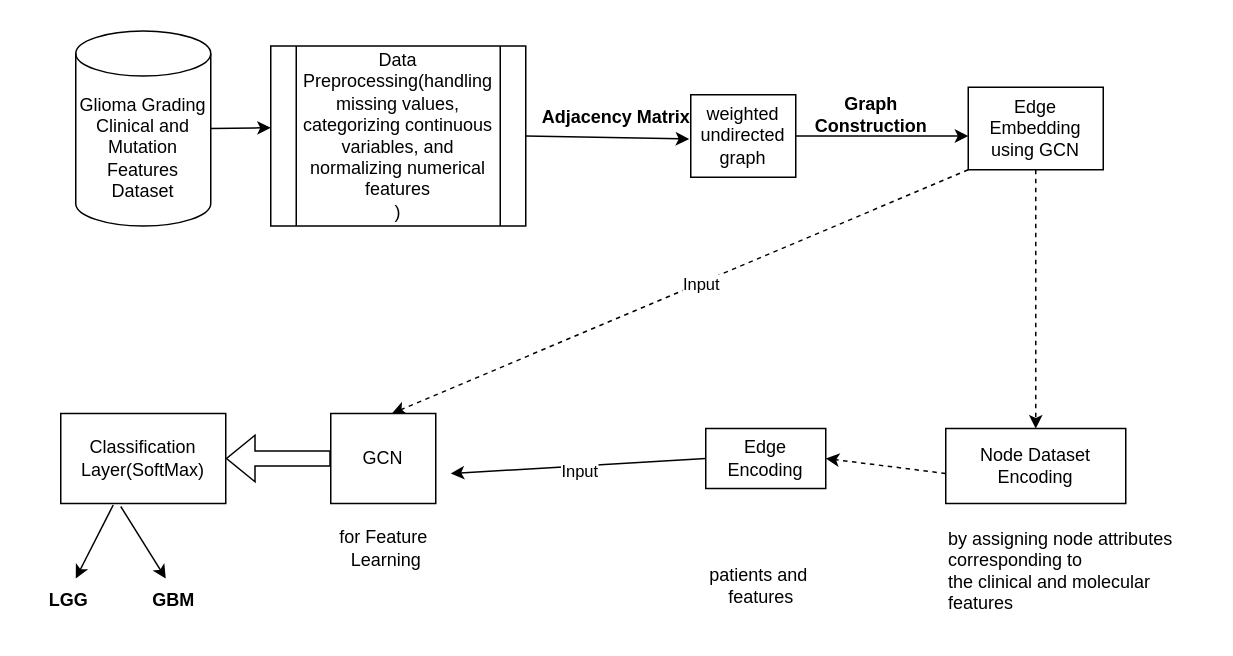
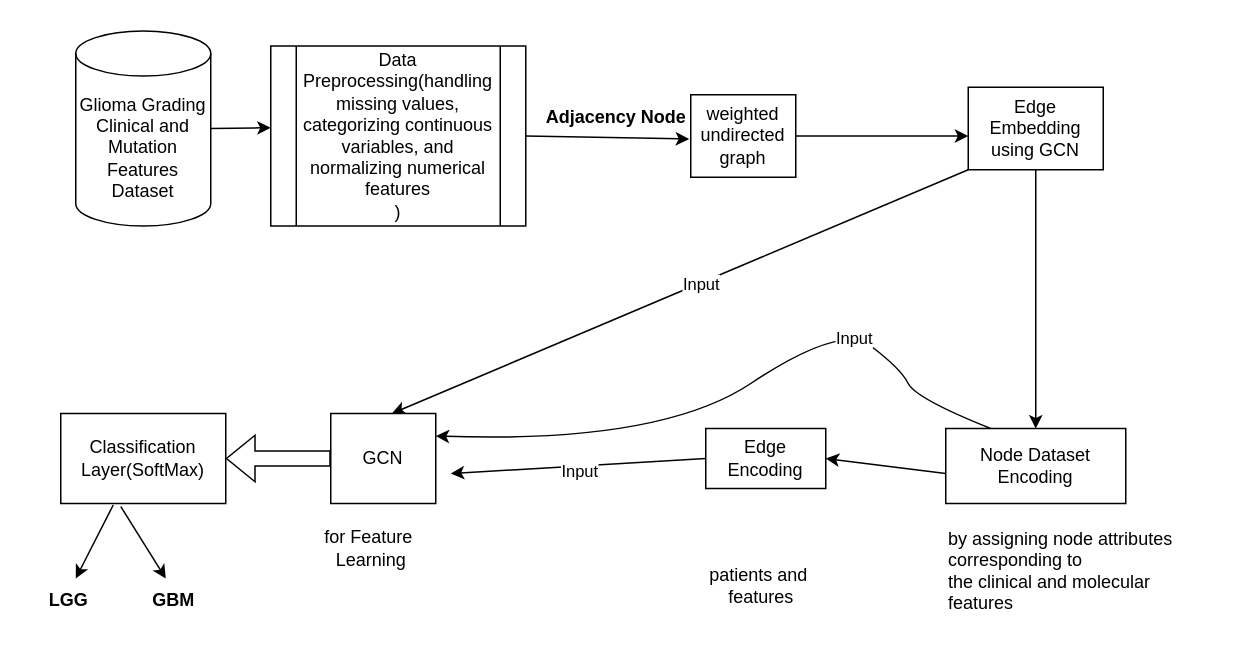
  <mxCell id="0" />
  <mxCell id="1" parent="0" />
  <mxCell id="2" value="Glioma Grading Clinical and Mutation Features&lt;br&gt;Dataset" style="shape=cylinder3;whiteSpace=wrap;html=1;boundedLbl=1;backgroundOutline=1;size=15;" parent="1" vertex="1"><mxGeometry x="50" y="20" width="90" height="130" as="geometry" /></mxCell>
  <mxCell id="3" value="weighted undirected graph" style="html=1;dashed=0;whiteSpace=wrap;" parent="1" vertex="1"><mxGeometry x="460" y="62.5" width="70" height="55" as="geometry" /></mxCell>
  <mxCell id="4" value="" style="endArrow=classic;html=1;rounded=0;exitX=1;exitY=0.5;exitDx=0;exitDy=0;entryX=0.908;entryY=0.983;entryDx=0;entryDy=0;entryPerimeter=0;" parent="1" source="7" target="5" edge="1"><mxGeometry width="50" height="50" relative="1" as="geometry"><mxPoint x="240" y="135" as="sourcePoint" /><mxPoint x="460" y="145" as="targetPoint" /></mxGeometry></mxCell>
- <mxCell id="5" value="&lt;b&gt;Adjacency Matrix&lt;/b&gt;" style="text;html=1;align=center;verticalAlign=middle;resizable=0;points=[];autosize=1;strokeColor=none;fillColor=none;" parent="1" vertex="1"><mxGeometry x="350" y="62.5" width="120" height="30" as="geometry" /></mxCell>
+ <mxCell id="5" value="&lt;b&gt;Adjacency Node&lt;/b&gt;" style="text;html=1;align=center;verticalAlign=middle;resizable=0;points=[];autosize=1;strokeColor=none;fillColor=none;" parent="1" vertex="1"><mxGeometry x="350" y="62.5" width="120" height="30" as="geometry" /></mxCell>
  <mxCell id="6" value="" style="endArrow=classic;html=1;rounded=0;entryX=0;entryY=0.454;entryDx=0;entryDy=0;entryPerimeter=0;" parent="1" target="7" edge="1"><mxGeometry width="50" height="50" relative="1" as="geometry"><mxPoint x="140" y="85" as="sourcePoint" /><mxPoint x="170" y="84.5" as="targetPoint" /></mxGeometry></mxCell>
  <mxCell id="7" value="Data Preprocessing(handling missing values, categorizing continuous variables, and normalizing numerical features&lt;br&gt;)" style="shape=process;whiteSpace=wrap;html=1;backgroundOutline=1;" parent="1" vertex="1"><mxGeometry x="180" y="30" width="170" height="120" as="geometry" /></mxCell>
  <mxCell id="8" value="" style="endArrow=classic;html=1;rounded=0;exitX=1;exitY=0.5;exitDx=0;exitDy=0;entryX=0;entryY=0.591;entryDx=0;entryDy=0;entryPerimeter=0;" parent="1" source="3" target="10" edge="1"><mxGeometry width="50" height="50" relative="1" as="geometry"><mxPoint x="340" y="235" as="sourcePoint" /><mxPoint x="630" y="145" as="targetPoint" /></mxGeometry></mxCell>
- <mxCell id="9" value="&lt;b&gt;Graph &lt;br&gt;Construction&lt;/b&gt;" style="text;html=1;align=center;verticalAlign=middle;resizable=0;points=[];autosize=1;strokeColor=none;fillColor=none;" parent="1" vertex="1"><mxGeometry x="530" y="55.5" width="100" height="40" as="geometry" /></mxCell>
  <mxCell id="10" value="Edge Embedding using GCN" style="html=1;dashed=0;whiteSpace=wrap;" parent="1" vertex="1"><mxGeometry x="645" y="57.5" width="90" height="55" as="geometry" /></mxCell>
  <mxCell id="11" value="patients and&lt;br&gt;&amp;nbsp;features" style="text;html=1;align=center;verticalAlign=middle;resizable=0;points=[];autosize=1;strokeColor=none;fillColor=none;" parent="1" vertex="1"><mxGeometry x="460" y="370" width="90" height="40" as="geometry" /></mxCell>
- <mxCell id="12" value="" style="endArrow=classic;html=1;rounded=0;exitX=0.5;exitY=1;exitDx=0;exitDy=0;entryX=0.5;entryY=0;entryDx=0;entryDy=0;dashed=1;" parent="1" source="10" target="13" edge="1"><mxGeometry width="50" height="50" relative="1" as="geometry"><mxPoint x="570" y="285" as="sourcePoint" /><mxPoint x="685" y="265" as="targetPoint" /><Array as="points"><mxPoint x="690" y="265" /></Array></mxGeometry></mxCell>
+ <mxCell id="12" value="" style="endArrow=classic;html=1;rounded=0;exitX=0.5;exitY=1;exitDx=0;exitDy=0;entryX=0.5;entryY=0;entryDx=0;entryDy=0;" parent="1" source="10" target="13" edge="1"><mxGeometry width="50" height="50" relative="1" as="geometry"><mxPoint x="570" y="285" as="sourcePoint" /><mxPoint x="685" y="265" as="targetPoint" /><Array as="points"><mxPoint x="690" y="265" /></Array></mxGeometry></mxCell>
  <mxCell id="13" value="Node Dataset Encoding" style="rounded=0;whiteSpace=wrap;html=1;" parent="1" vertex="1"><mxGeometry x="630" y="285" width="120" height="50" as="geometry" /></mxCell>
  <mxCell id="14" value="by assigning node attributes &lt;br&gt;corresponding to &lt;br&gt;the clinical and molecular&lt;br&gt;features" style="text;html=1;align=left;verticalAlign=middle;resizable=0;points=[];autosize=1;strokeColor=none;fillColor=none;" parent="1" vertex="1"><mxGeometry x="630" y="345" width="170" height="70" as="geometry" /></mxCell>
  <mxCell id="15" value="Edge Encoding" style="rounded=0;whiteSpace=wrap;html=1;" parent="1" vertex="1"><mxGeometry x="470" y="285" width="80" height="40" as="geometry" /></mxCell>
- <mxCell id="16" value="" style="endArrow=classic;html=1;rounded=0;entryX=1;entryY=0.5;entryDx=0;entryDy=0;exitX=0;exitY=0.6;exitDx=0;exitDy=0;exitPerimeter=0;dashed=1;" parent="1" source="13" target="15" edge="1"><mxGeometry width="50" height="50" relative="1" as="geometry"><mxPoint x="700" y="245" as="sourcePoint" /><mxPoint x="750" y="195" as="targetPoint" /></mxGeometry></mxCell>
+ <mxCell id="16" value="" style="endArrow=classic;html=1;rounded=0;entryX=1;entryY=0.5;entryDx=0;entryDy=0;exitX=0;exitY=0.6;exitDx=0;exitDy=0;exitPerimeter=0;" parent="1" source="13" target="15" edge="1"><mxGeometry width="50" height="50" relative="1" as="geometry"><mxPoint x="700" y="245" as="sourcePoint" /><mxPoint x="750" y="195" as="targetPoint" /></mxGeometry></mxCell>
  <mxCell id="17" value="" style="endArrow=classic;html=1;rounded=0;exitX=0;exitY=0.5;exitDx=0;exitDy=0;" parent="1" source="15" edge="1"><mxGeometry width="50" height="50" relative="1" as="geometry"><mxPoint x="700" y="245" as="sourcePoint" /><mxPoint x="300" y="315" as="targetPoint" /><Array as="points"><mxPoint x="300" y="315" /></Array></mxGeometry></mxCell>
  <mxCell id="18" value="Input" style="edgeLabel;html=1;align=center;verticalAlign=middle;resizable=0;points=[];" parent="17" vertex="1" connectable="0"><mxGeometry y="4" relative="1" as="geometry"><mxPoint as="offset" /></mxGeometry></mxCell>
- <mxCell id="19" value="" style="endArrow=classic;html=1;rounded=0;entryX=0.583;entryY=0;entryDx=0;entryDy=0;exitX=0;exitY=1;exitDx=0;exitDy=0;entryPerimeter=0;dashed=1;" parent="1" source="10" target="24" edge="1"><mxGeometry width="50" height="50" relative="1" as="geometry"><mxPoint x="700" y="245" as="sourcePoint" /><mxPoint x="300" y="245" as="targetPoint" /></mxGeometry></mxCell>
+ <mxCell id="19" value="" style="endArrow=classic;html=1;rounded=0;entryX=0.583;entryY=0;entryDx=0;entryDy=0;exitX=0;exitY=1;exitDx=0;exitDy=0;entryPerimeter=0;" parent="1" source="10" target="24" edge="1"><mxGeometry width="50" height="50" relative="1" as="geometry"><mxPoint x="700" y="245" as="sourcePoint" /><mxPoint x="300" y="245" as="targetPoint" /></mxGeometry></mxCell>
  <mxCell id="20" value="Input" style="edgeLabel;html=1;align=center;verticalAlign=middle;resizable=0;points=[];" parent="19" vertex="1" connectable="0"><mxGeometry x="-0.071" y="1" relative="1" as="geometry"><mxPoint as="offset" /></mxGeometry></mxCell>
- <mxCell id="23" value="for Feature&lt;br&gt;&amp;nbsp;Learning" style="text;html=1;align=center;verticalAlign=middle;resizable=0;points=[];autosize=1;strokeColor=none;fillColor=none;" parent="1" vertex="1"><mxGeometry x="215" y="345" width="80" height="40" as="geometry" /></mxCell>
+ <mxCell id="21" value="" style="curved=1;endArrow=classic;html=1;rounded=0;exitX=0.25;exitY=0;exitDx=0;exitDy=0;entryX=1;entryY=0.25;entryDx=0;entryDy=0;" parent="1" source="13" target="24" edge="1"><mxGeometry width="50" height="50" relative="1" as="geometry"><mxPoint x="666.96" y="303" as="sourcePoint" /><mxPoint x="300" y="282.5" as="targetPoint" /><Array as="points"><mxPoint x="610" y="265" /><mxPoint x="600" y="245" /><mxPoint x="560" y="215" /><mxPoint x="440" y="295" /></Array></mxGeometry></mxCell>
+ <mxCell id="22" value="Input" style="edgeLabel;html=1;align=center;verticalAlign=middle;resizable=0;points=[];" parent="21" vertex="1" connectable="0"><mxGeometry x="-0.448" y="5" relative="1" as="geometry"><mxPoint x="3" y="-1" as="offset" /></mxGeometry></mxCell>
+ <mxCell id="23" value="for Feature&lt;br&gt;&amp;nbsp;Learning" style="text;html=1;align=center;verticalAlign=middle;resizable=0;points=[];autosize=1;strokeColor=none;fillColor=none;" parent="1" vertex="1"><mxGeometry x="205" y="345" width="80" height="40" as="geometry" /></mxCell>
  <mxCell id="24" value="GCN" style="rounded=0;whiteSpace=wrap;html=1;" parent="1" vertex="1"><mxGeometry x="220" y="275" width="70" height="60" as="geometry" /></mxCell>
  <mxCell id="25" value="" style="shape=flexArrow;endArrow=classic;html=1;rounded=0;exitX=0;exitY=0.5;exitDx=0;exitDy=0;" parent="1" source="24" edge="1"><mxGeometry width="50" height="50" relative="1" as="geometry"><mxPoint x="560" y="245" as="sourcePoint" /><mxPoint x="150" y="305" as="targetPoint" /></mxGeometry></mxCell>
  <mxCell id="26" value="Classification Layer(SoftMax)" style="rounded=0;whiteSpace=wrap;html=1;" parent="1" vertex="1"><mxGeometry x="40" y="275" width="110" height="60" as="geometry" /></mxCell>
  <mxCell id="27" value="" style="endArrow=classic;html=1;rounded=0;exitX=0.318;exitY=1.017;exitDx=0;exitDy=0;exitPerimeter=0;" parent="1" source="26" edge="1"><mxGeometry width="50" height="50" relative="1" as="geometry"><mxPoint x="90" y="345" as="sourcePoint" /><mxPoint x="50" y="385" as="targetPoint" /></mxGeometry></mxCell>
  <mxCell id="28" value="" style="endArrow=classic;html=1;rounded=0;" parent="1" edge="1"><mxGeometry width="50" height="50" relative="1" as="geometry"><mxPoint x="80" y="337" as="sourcePoint" /><mxPoint x="110" y="385" as="targetPoint" /></mxGeometry></mxCell>
  <mxCell id="29" value="&lt;b&gt;LGG&lt;/b&gt;" style="text;html=1;align=center;verticalAlign=middle;resizable=0;points=[];autosize=1;strokeColor=none;fillColor=none;" parent="1" vertex="1"><mxGeometry x="20" y="385" width="50" height="30" as="geometry" /></mxCell>
  <mxCell id="30" value="&lt;b&gt;GBM&lt;/b&gt;" style="text;html=1;align=center;verticalAlign=middle;resizable=0;points=[];autosize=1;strokeColor=none;fillColor=none;" parent="1" vertex="1"><mxGeometry x="90" y="385" width="50" height="30" as="geometry" /></mxCell>
